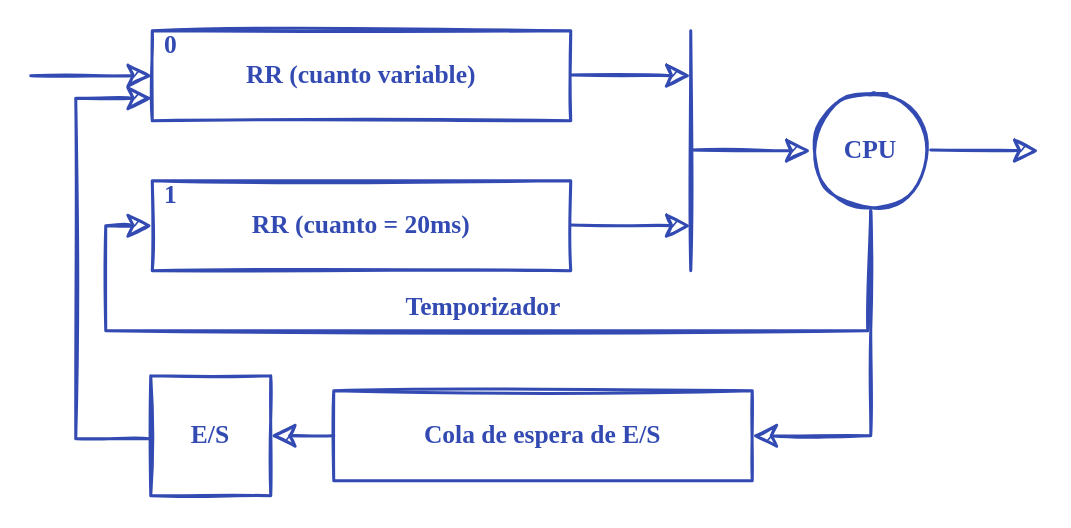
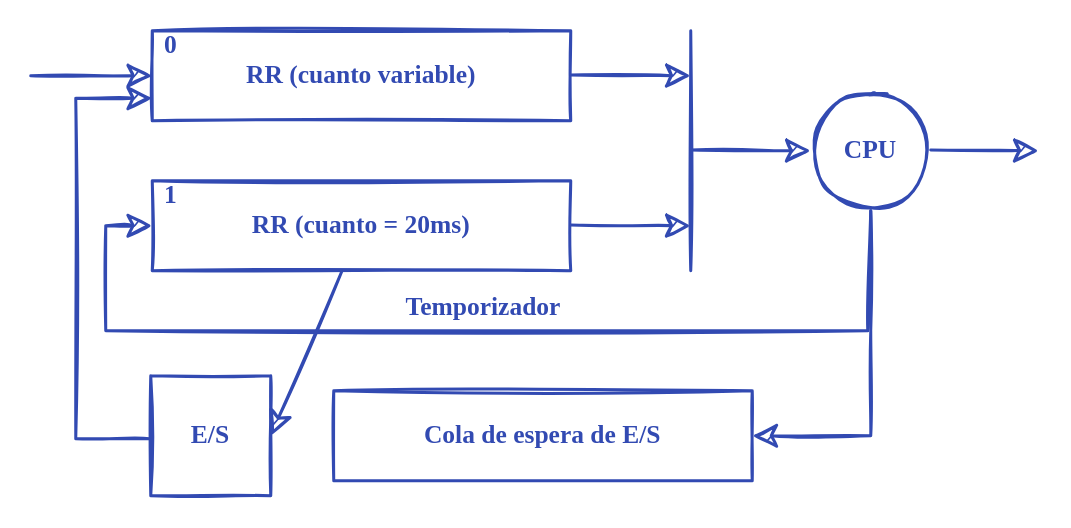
  <mxCell id="0" />
  <mxCell id="1" parent="0" />
  <mxCell id="2" value="RR (cuanto variable)" style="rounded=0;whiteSpace=wrap;html=1;shadow=0;sketch=1;strokeWidth=2;fillColor=none;fontFamily=Ink Free;fontSize=17;spacing=20;fontStyle=1;strokeColor=#324AB2;fontColor=#324AB2;" parent="1" vertex="1"><mxGeometry x="101" y="20" width="279" height="60" as="geometry" /></mxCell>
  <mxCell id="3" value="RR (cuanto = 20ms)" style="rounded=0;whiteSpace=wrap;html=1;shadow=0;sketch=1;strokeWidth=2;fillColor=none;fontFamily=Ink Free;fontSize=17;spacing=20;fontStyle=1;strokeColor=#324AB2;fontColor=#324AB2;" parent="1" vertex="1"><mxGeometry x="101" y="120" width="279" height="60" as="geometry" /></mxCell>
  <mxCell id="4" value="Cola de espera de E/S" style="rounded=0;whiteSpace=wrap;html=1;shadow=0;sketch=1;strokeWidth=2;fillColor=none;fontFamily=Ink Free;fontSize=17;spacing=20;fontStyle=1;strokeColor=#324AB2;fontColor=#324AB2;" parent="1" vertex="1"><mxGeometry x="222" y="260" width="279" height="60" as="geometry" /></mxCell>
  <mxCell id="5" value="0" style="text;html=1;fillColor=none;align=center;verticalAlign=middle;whiteSpace=wrap;rounded=0;shadow=0;sketch=1;fontFamily=Ink Free;fontSize=17;fontStyle=1;spacingRight=0;fontColor=#324AB2;" parent="1" vertex="1"><mxGeometry x="101" y="20" width="25" height="20" as="geometry" /></mxCell>
  <mxCell id="6" value="1" style="text;html=1;fillColor=none;align=center;verticalAlign=middle;whiteSpace=wrap;rounded=0;shadow=0;sketch=1;fontFamily=Ink Free;fontSize=17;fontStyle=1;spacingRight=0;fontColor=#324AB2;" parent="1" vertex="1"><mxGeometry x="101" y="120" width="25" height="20" as="geometry" /></mxCell>
  <mxCell id="7" value="" style="endArrow=none;html=1;strokeWidth=2;fontFamily=Ink Free;fontSize=17;sketch=1;endSize=12;rounded=0;endFill=0;startSize=12;startArrow=classic;startFill=1;exitX=0;exitY=0.5;exitDx=0;exitDy=0;strokeColor=#324AB2;fontColor=#324AB2;" parent="1" source="2" edge="1"><mxGeometry width="50" height="50" relative="1" as="geometry"><mxPoint x="20" y="40" as="sourcePoint" /><mxPoint x="20" y="50" as="targetPoint" /></mxGeometry></mxCell>
  <mxCell id="8" value="" style="endArrow=none;html=1;strokeWidth=2;fontFamily=Ink Free;fontSize=17;sketch=1;endSize=12;rounded=0;endFill=0;startSize=12;startArrow=classic;startFill=1;strokeColor=#324AB2;fontColor=#324AB2;" parent="1" edge="1"><mxGeometry width="50" height="50" relative="1" as="geometry"><mxPoint x="460" y="50" as="sourcePoint" /><mxPoint x="380" y="49.5" as="targetPoint" /></mxGeometry></mxCell>
  <mxCell id="9" value="" style="endArrow=none;html=1;strokeWidth=2;fontFamily=Ink Free;fontSize=17;sketch=1;endSize=12;rounded=0;endFill=0;startSize=12;startArrow=classic;startFill=1;strokeColor=#324AB2;fontColor=#324AB2;" parent="1" edge="1"><mxGeometry width="50" height="50" relative="1" as="geometry"><mxPoint x="460" y="150" as="sourcePoint" /><mxPoint x="380" y="149.5" as="targetPoint" /></mxGeometry></mxCell>
  <mxCell id="10" value="" style="endArrow=none;html=1;strokeWidth=2;fontFamily=Ink Free;fontSize=17;sketch=1;endSize=12;rounded=0;endFill=0;startSize=12;startArrow=classic;startFill=1;exitX=0;exitY=0.5;exitDx=0;exitDy=0;entryX=0.5;entryY=1;entryDx=0;entryDy=0;strokeColor=#324AB2;fontColor=#324AB2;" parent="1" source="3" target="12" edge="1"><mxGeometry width="50" height="50" relative="1" as="geometry"><mxPoint x="460" y="70.5" as="sourcePoint" /><mxPoint x="590" y="170" as="targetPoint" /><Array as="points"><mxPoint x="70" y="150" /><mxPoint x="70" y="220" /><mxPoint x="578" y="220" /></Array></mxGeometry></mxCell>
  <mxCell id="11" value="" style="endArrow=none;html=1;strokeWidth=2;fontFamily=Ink Free;fontSize=17;sketch=1;endSize=12;rounded=0;endFill=0;startSize=12;startArrow=classic;startFill=1;exitX=1;exitY=0.5;exitDx=0;exitDy=0;strokeColor=#324AB2;fontColor=#324AB2;" parent="1" source="4" edge="1"><mxGeometry width="50" height="50" relative="1" as="geometry"><mxPoint x="101.5" y="250" as="sourcePoint" /><mxPoint x="580" y="220" as="targetPoint" /><Array as="points"><mxPoint x="580" y="290" /><mxPoint x="580" y="220" /><mxPoint x="580" y="140" /></Array></mxGeometry></mxCell>
  <mxCell id="12" value="&lt;b&gt;CPU&lt;br&gt;&lt;/b&gt;" style="ellipse;whiteSpace=wrap;html=1;aspect=fixed;rounded=0;shadow=0;fontFamily=Ink Free;fontSize=17;strokeWidth=2;fillColor=none;spacing=20;sketch=1;align=center;strokeColor=#324AB2;fontColor=#324AB2;" parent="1" vertex="1"><mxGeometry x="540" y="60" width="80" height="80" as="geometry" /></mxCell>
  <mxCell id="13" value="" style="endArrow=none;html=1;strokeWidth=2;fontFamily=Ink Free;fontSize=17;sketch=1;endSize=12;rounded=0;endFill=0;startSize=12;startArrow=classic;startFill=1;strokeColor=#324AB2;fontColor=#324AB2;" parent="1" edge="1"><mxGeometry width="50" height="50" relative="1" as="geometry"><mxPoint x="692" y="100" as="sourcePoint" /><mxPoint x="620" y="99.5" as="targetPoint" /></mxGeometry></mxCell>
  <mxCell id="14" value="" style="endArrow=none;html=1;rounded=0;fontFamily=Ink Free;fontSize=17;strokeWidth=2;endFill=0;endSize=12;startFill=0;startArrow=none;startSize=12;sketch=1;strokeColor=#324AB2;fontColor=#324AB2;" parent="1" edge="1"><mxGeometry width="50" height="50" relative="1" as="geometry"><mxPoint x="460" y="180" as="sourcePoint" /><mxPoint x="460" y="20" as="targetPoint" /></mxGeometry></mxCell>
  <mxCell id="15" value="" style="endArrow=none;html=1;strokeWidth=2;fontFamily=Ink Free;fontSize=17;sketch=1;endSize=12;rounded=0;endFill=0;startSize=12;startArrow=classic;startFill=1;strokeColor=#324AB2;fontColor=#324AB2;" parent="1" edge="1"><mxGeometry width="50" height="50" relative="1" as="geometry"><mxPoint x="540" y="100" as="sourcePoint" /><mxPoint x="460" y="99.5" as="targetPoint" /></mxGeometry></mxCell>
  <mxCell id="16" value="&lt;b&gt;E/S&lt;br&gt;&lt;/b&gt;" style="whiteSpace=wrap;html=1;aspect=fixed;shadow=0;fontFamily=Ink Free;fontSize=17;strokeWidth=2;fillColor=none;spacing=20;sketch=1;align=center;strokeColor=#324AB2;fontColor=#324AB2;rounded=0;" parent="1" vertex="1"><mxGeometry x="100" y="250" width="80" height="80" as="geometry" /></mxCell>
- <mxCell id="17" value="" style="endArrow=none;html=1;strokeWidth=2;fontFamily=Ink Free;fontSize=17;sketch=1;endSize=12;rounded=0;endFill=0;startSize=12;startArrow=classic;startFill=1;exitX=1;exitY=0.5;exitDx=0;exitDy=0;entryX=0;entryY=0.5;entryDx=0;entryDy=0;strokeColor=#324AB2;fontColor=#324AB2;" parent="1" source="16" target="4" edge="1"><mxGeometry width="50" height="50" relative="1" as="geometry"><mxPoint x="183" y="320" as="sourcePoint" /><mxPoint x="210" y="330" as="targetPoint" /></mxGeometry></mxCell>
+ <mxCell id="17" value="" style="endArrow=none;html=1;strokeWidth=2;fontFamily=Ink Free;fontSize=17;sketch=1;endSize=12;rounded=0;endFill=0;startSize=12;startArrow=classic;startFill=1;exitX=1;exitY=0.5;exitDx=0;exitDy=0;strokeColor=#324AB2;fontColor=#324AB2;" parent="1" source="16" target="3" edge="1"><mxGeometry width="50" height="50" relative="1" as="geometry"><mxPoint x="183" y="320" as="sourcePoint" /><mxPoint x="210" y="330" as="targetPoint" /></mxGeometry></mxCell>
  <mxCell id="18" value="" style="endArrow=none;html=1;strokeWidth=2;fontFamily=Ink Free;fontSize=17;sketch=1;endSize=12;rounded=0;endFill=0;startSize=12;startArrow=classic;startFill=1;entryX=-0.012;entryY=0.525;entryDx=0;entryDy=0;entryPerimeter=0;exitX=0;exitY=0.75;exitDx=0;exitDy=0;strokeColor=#324AB2;fontColor=#324AB2;" parent="1" source="2" target="16" edge="1"><mxGeometry width="50" height="50" relative="1" as="geometry"><mxPoint x="80" y="90" as="sourcePoint" /><mxPoint x="50" y="300" as="targetPoint" /><Array as="points"><mxPoint x="50" y="65" /><mxPoint x="50" y="292" /></Array></mxGeometry></mxCell>
  <mxCell id="19" value="Temporizador" style="text;html=1;fillColor=none;align=center;verticalAlign=middle;whiteSpace=wrap;rounded=0;shadow=0;fontFamily=Ink Free;fontSize=17;strokeWidth=2;spacing=20;sketch=1;fontStyle=1;fontColor=#324AB2;" parent="1" vertex="1"><mxGeometry x="242" y="195" width="160" height="20" as="geometry" /></mxCell>
